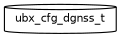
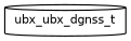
  digraph {
    rankdir=TB
-   n1 [color=black fillcolor=white fontname=Helvetica fontsize=10 height=0.2 label=ubx_cfg_dgnss_t shape=cylinder style=filled width=0.4]
+   n1 [color=black fillcolor=white fontname=Helvetica fontsize=10 height=0.2 label=ubx_ubx_dgnss_t shape=cylinder style=filled width=0.4]
  }
